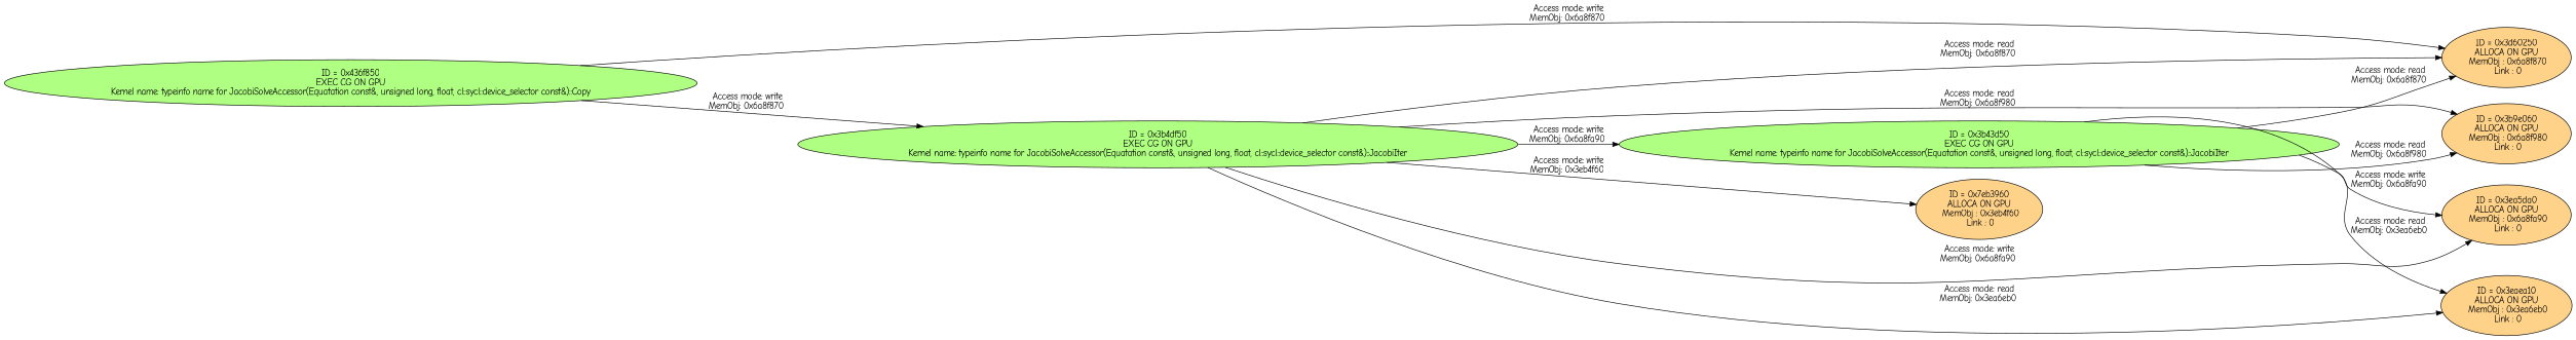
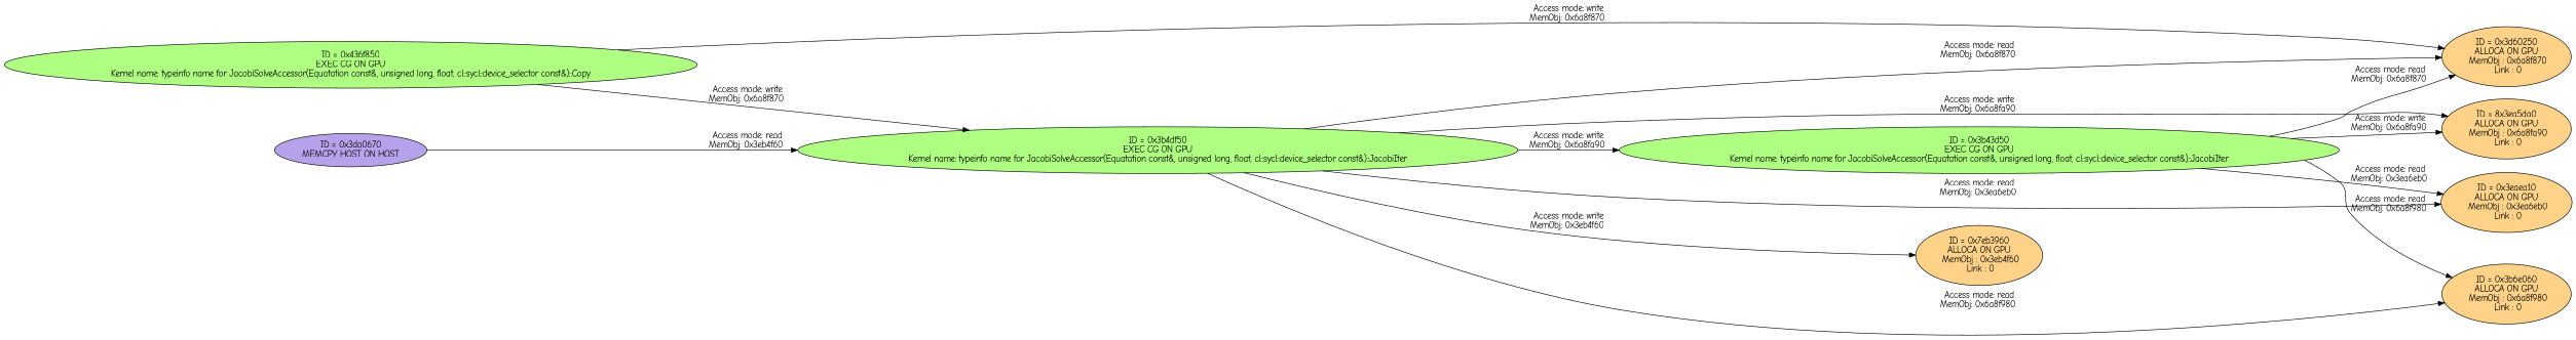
  strict digraph {
    fontname="Comic Neue"
    rankdir=LR
    node [fillcolor="#FFD28A" fontname="Comic Neue" style=filled]
    edge [fontname="Comic Neue"]
+   n1 [fillcolor="#B6A2EB" label="ID = 0x3da0670\nMEMCPY HOST ON HOST\n"]
    n2 [fillcolor="#AFFF82" label="ID = 0x3b4df50\nEXEC CG ON GPU\nKernel name: typeinfo name for JacobiSolveAccessor(Equatation const&, unsigned long, float, cl::sycl::device_selector const&)::JacobiIter\n"]
    n3 [label="ID = 0x3d60250\nALLOCA ON GPU\n MemObj : 0x6a8f870\n Link : 0\n"]
-   n4 [label="ID = 0x3b9e060\nALLOCA ON GPU\n MemObj : 0x6a8f980\n Link : 0\n"]
+   n4 [label="ID = 0x3b6e060\nALLOCA ON GPU\n MemObj : 0x6a8f980\n Link : 0\n"]
    n5 [label="ID = 0x3eaea10\nALLOCA ON GPU\n MemObj : 0x3ea6eb0\n Link : 0\n"]
-   n6 [label="ID = 0x3ea5da0\nALLOCA ON GPU\n MemObj : 0x6a8fa90\n Link : 0\n"]
+   n6 [label="ID = 8x3ea5da0\nALLOCA ON GPU\n MemObj : 0x6a8fa90\n Link : 0\n"]
    n7 [fillcolor="#AFFF82" label="ID = 0x3b43d50\nEXEC CG ON GPU\nKernel name: typeinfo name for JacobiSolveAccessor(Equatation const&, unsigned long, float, cl::sycl::device_selector const&)::JacobiIter\n"]
    n8 [label="ID = 0x7eb3960\nALLOCA ON GPU\n MemObj : 0x3eb4f60\n Link : 0\n"]
    n9 [fillcolor="#AFFF82" label="ID = 0x436f850\nEXEC CG ON GPU\nKernel name: typeinfo name for JacobiSolveAccessor(Equatation const&, unsigned long, float, cl::sycl::device_selector const&)::Copy\n"]
+   n1 -> n2 [label="Access mode: read\nMemObj: 0x3eb4f60 "]
    n2 -> n3 [label="Access mode: read\nMemObj: 0x6a8f870 "]
    n2 -> n4 [label="Access mode: read\nMemObj: 0x6a8f980 "]
    n2 -> n5 [label="Access mode: read\nMemObj: 0x3ea6eb0 "]
    n2 -> n6 [label="Access mode: write\nMemObj: 0x6a8fa90 "]
    n2 -> n7 [label="Access mode: write\nMemObj: 0x6a8fa90 "]
    n2 -> n8 [label="Access mode: write\nMemObj: 0x3eb4f60 "]
    n7 -> n3 [label="Access mode: read\nMemObj: 0x6a8f870 "]
    n7 -> n4 [label="Access mode: read\nMemObj: 0x6a8f980 "]
    n7 -> n5 [label="Access mode: read\nMemObj: 0x3ea6eb0 "]
    n7 -> n6 [label="Access mode: write\nMemObj: 0x6a8fa90 "]
    n9 -> n2 [label="Access mode: write\nMemObj: 0x6a8f870 "]
    n9 -> n3 [label="Access mode: write\nMemObj: 0x6a8f870 "]
  }
